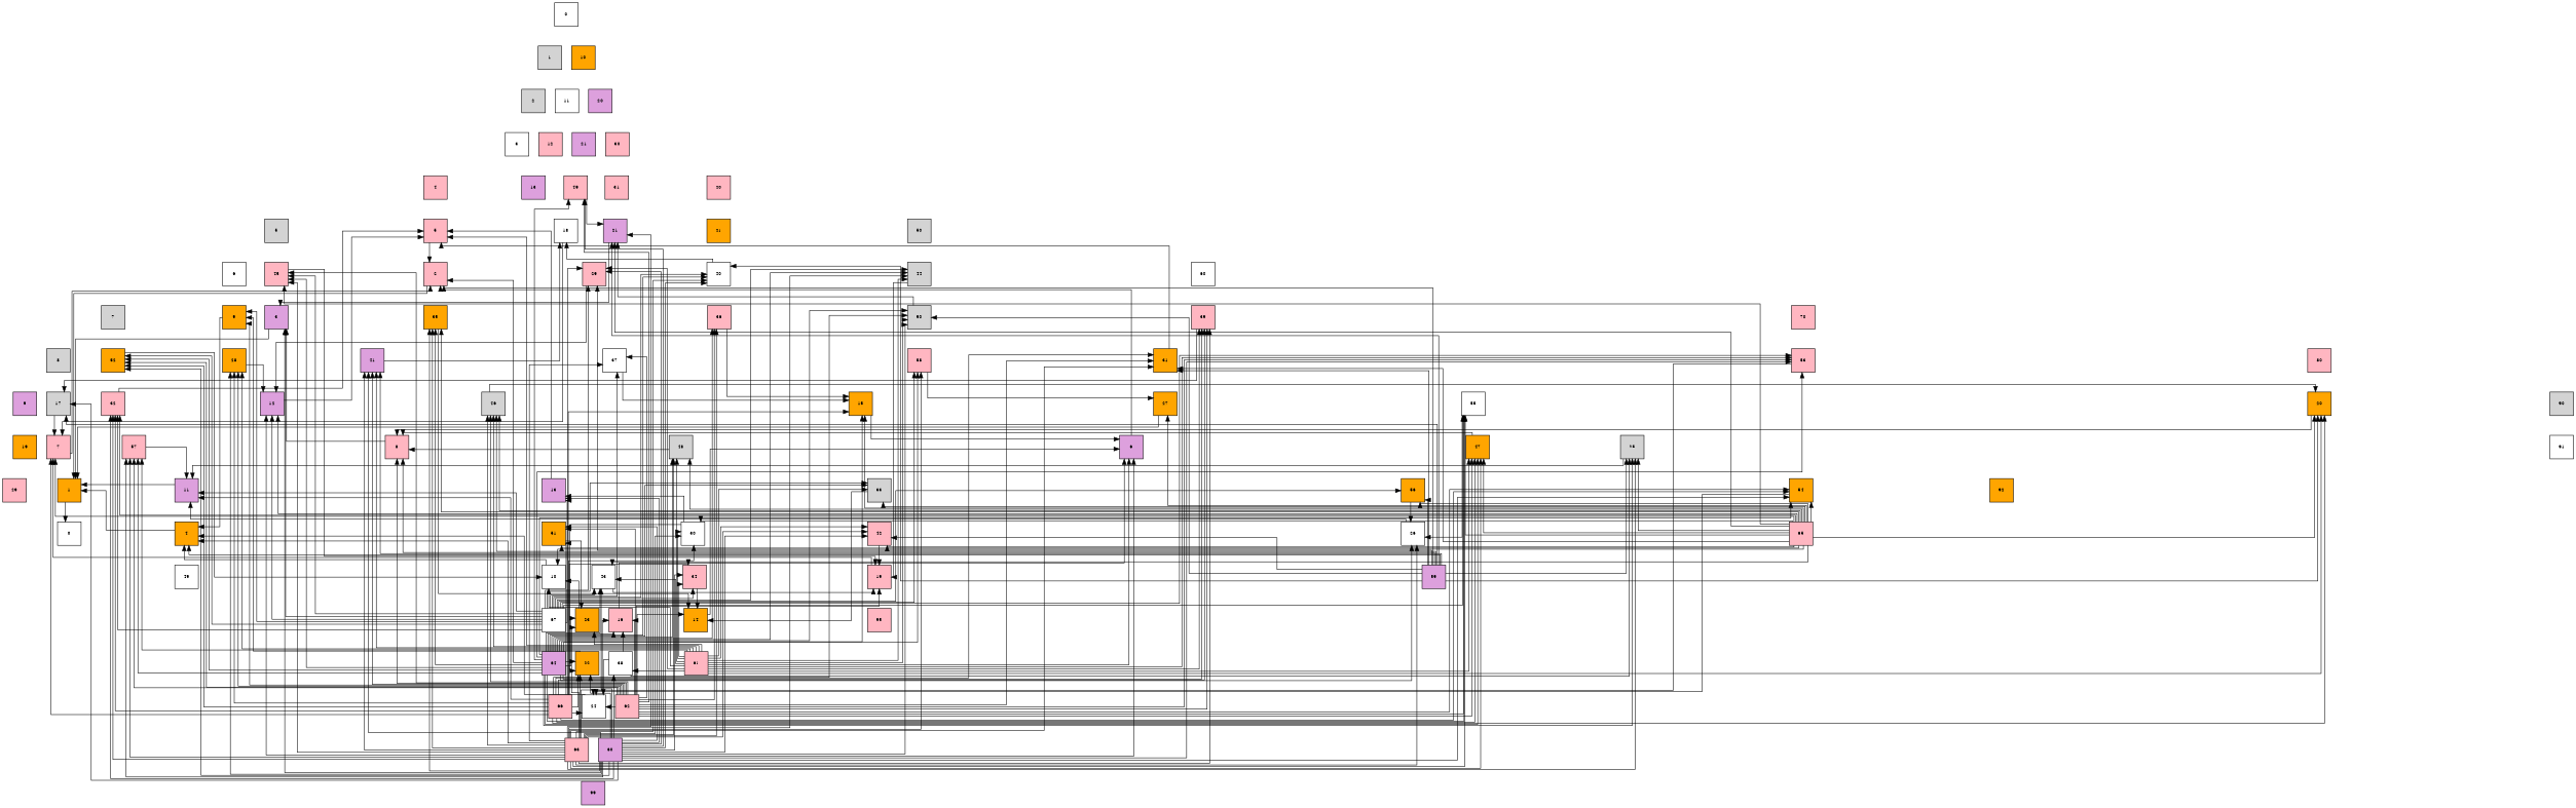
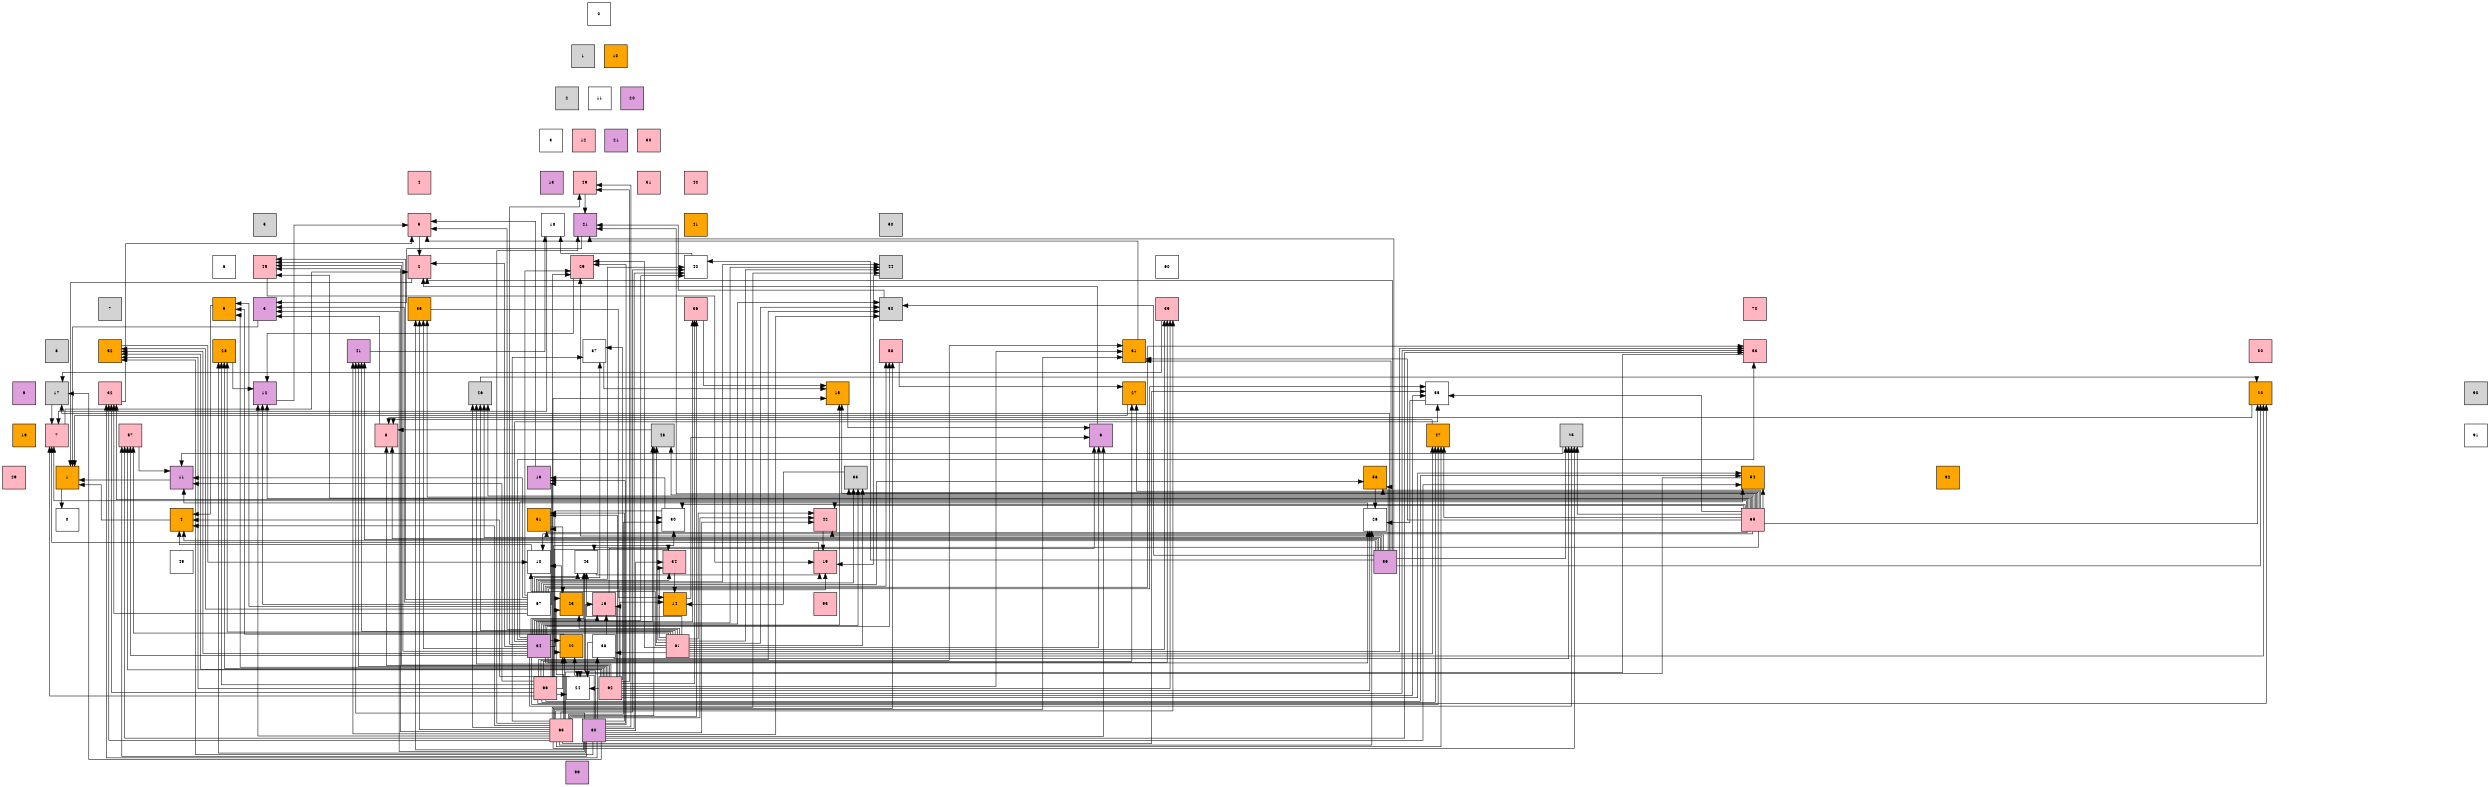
  digraph {
    rank=same
    rankdir=TB
    splines=ortho
    node [fillcolor=lightpink fixedsize=true fontsize=8 shape=square style=filled]
    edge [constraint=false style=vis]
    n1 [fillcolor=white label=0 width=0.6]
    n2 [fillcolor=lightgrey label=1 width=0.6]
    n3 [fillcolor=orange label=10 width=0.6]
    n4 [fillcolor=lightgrey label=2 width=0.6]
    n5 [fillcolor=white label=11 width=0.6]
    n6 [fillcolor=plum label=20 width=0.6]
    n7 [fillcolor=white label=3 width=0.6]
    n8 [label=12 width=0.6]
    n9 [fillcolor=plum label=21 width=0.6]
    n10 [label=4 width=0.6]
    n11 [fillcolor=plum label=13 width=0.6]
    n12 [label=49 width=0.6]
    n13 [fillcolor=lightgrey label=5 width=0.6]
    n14 [label=5 width=0.6]
    n15 [fillcolor=white label=18 width=0.6]
    n16 [fillcolor=white label=6 width=0.6]
    n17 [label=45 width=0.6]
    n18 [label=2 width=0.6]
    n19 [fillcolor=lightgrey label=7 width=0.6]
    n20 [fillcolor=orange label=9 width=0.6]
    n21 [fillcolor=plum label=3 width=0.6]
    n22 [label=19 width=0.6]
    n23 [fillcolor=lightgrey label=8 width=0.6]
    n24 [fillcolor=orange label=52 width=0.6]
    n25 [fillcolor=orange label=28 width=0.6]
    n26 [fillcolor=orange label=4 width=0.6]
    n27 [fillcolor=plum label=9 width=0.6]
    n28 [fillcolor=lightgrey label=17 width=0.6]
    n29 [label=32 width=0.6]
    n30 [fillcolor=white label=10 width=0.6]
    n31 [fillcolor=orange label=19 width=0.6]
    n32 [label=7 width=0.6]
    n33 [label=29 width=0.6]
    n34 [label=30 width=0.6]
    n35 [label=31 width=0.6]
    n36 [fillcolor=plum label=21 width=0.6]
    n37 [label=29 width=0.6]
    n38 [fillcolor=orange label=35 width=0.6]
    n39 [fillcolor=orange label=1 width=0.6]
    n40 [fillcolor=plum label=41 width=0.6]
    n41 [fillcolor=orange label=14 width=0.6]
    n42 [label=95 width=0.6]
    n43 [fillcolor=plum label=12 width=0.6]
    n44 [fillcolor=white label=49 width=0.6]
    n45 [label=57 width=0.6]
    n46 [fillcolor=white label=67 width=0.6]
    n47 [fillcolor=orange label=23 width=0.6]
    n48 [fillcolor=white label=0 width=0.6]
    n49 [label=40 width=0.6]
    n50 [fillcolor=orange label=41 width=0.6]
    n51 [fillcolor=white label=40 width=0.6]
    n52 [label=36 width=0.6]
    n53 [fillcolor=white label=37 width=0.6]
    n54 [fillcolor=lightgrey label=46 width=0.6]
    n55 [label=8 width=0.6]
    n56 [fillcolor=plum label=11 width=0.6]
    n57 [fillcolor=lightgrey label=50 width=0.6]
    n58 [fillcolor=lightgrey label=44 width=0.6]
    n59 [fillcolor=lightgrey label=50 width=0.6]
    n60 [label=58 width=0.6]
    n61 [fillcolor=orange label=15 width=0.6]
    n62 [fillcolor=plum label=6 width=0.6]
    n63 [fillcolor=white label=38 width=0.6]
    n64 [label=61 width=0.6]
    n65 [fillcolor=lightgrey label=48 width=0.6]
    n66 [fillcolor=orange label=20 width=0.6]
    n67 [fillcolor=plum label=13 width=0.6]
    n68 [fillcolor=orange label=51 width=0.6]
    n69 [fillcolor=white label=60 width=0.6]
    n70 [label=39 width=0.6]
    n71 [fillcolor=orange label=31 width=0.6]
    n72 [fillcolor=orange label=27 width=0.6]
    n73 [fillcolor=lightgrey label=33 width=0.6]
    n74 [fillcolor=lightgrey label=25 width=0.6]
    n75 [fillcolor=white label=91 width=0.6]
    n76 [fillcolor=white label=30 width=0.6]
    n77 [fillcolor=white label=43 width=0.6]
    n78 [fillcolor=plum label=64 width=0.6]
    n79 [label=53 width=0.6]
    n80 [fillcolor=white label=55 width=0.6]
    n81 [fillcolor=orange label=56 width=0.6]
    n82 [label=34 width=0.6]
    n83 [label=70 width=0.6]
    n84 [fillcolor=orange label=47 width=0.6]
    n85 [label=42 width=0.6]
    n86 [fillcolor=orange label=22 width=0.6]
    n87 [label=16 width=0.6]
    n88 [label=66 width=0.6]
    n89 [fillcolor=orange label=54 width=0.6]
    n90 [fillcolor=white label=26 width=0.6]
    n91 [fillcolor=white label=24 width=0.6]
    n92 [label=80 width=0.6]
    n93 [label=63 width=0.6]
    n94 [fillcolor=orange label=92 width=0.6]
    n95 [label=65 width=0.6]
    n96 [fillcolor=plum label=59 width=0.6]
    n97 [fillcolor=lightgrey label=90 width=0.6]
    n98 [fillcolor=plum label=60 width=0.6]
    n99 [label=62 width=0.6]
    n100 [fillcolor=plum label=99 width=0.6]
    n1 -> n2 [constraint=true style=invis]
    n1 -> n3 [constraint=true style=invis]
    n2 -> n4 [constraint=true style=invis]
    n2 -> n5 [constraint=true style=invis]
    n3 -> n5 [constraint=true style=invis]
    n3 -> n6 [constraint=true style=invis]
    n4 -> n7 [constraint=true style=invis]
    n4 -> n8 [constraint=true style=invis]
    n5 -> n8 [constraint=true style=invis]
    n5 -> n9 [constraint=true style=invis]
    n6 -> n9 [constraint=true style=invis]
    n6 -> n34 [constraint=true style=invis]
    n7 -> n10 [constraint=true style=invis]
    n7 -> n11 [constraint=true style=invis]
    n8 -> n11 [constraint=true style=invis]
    n8 -> n12 [constraint=true style=invis]
    n9 -> n12 [constraint=true style=invis]
    n9 -> n35 [constraint=true style=invis]
    n10 -> n13 [constraint=true style=invis]
    n10 -> n14 [constraint=true style=invis]
    n11 -> n14 [constraint=true style=invis]
    n11 -> n15 [constraint=true style=invis]
    n12 -> n15 [constraint=true style=invis]
    n12 -> n36
    n12 -> n36 [constraint=true style=invis]
    n13 -> n16 [constraint=true style=invis]
    n13 -> n17 [constraint=true style=invis]
    n14 -> n17 [constraint=true style=invis]
    n14 -> n18
    n14 -> n18 [constraint=true style=invis]
    n15 -> n18 [constraint=true style=invis]
    n15 -> n32
    n15 -> n37 [constraint=true style=invis]
    n16 -> n19 [constraint=true style=invis]
    n16 -> n20 [constraint=true style=invis]
    n17 -> n20 [constraint=true style=invis]
    n17 -> n21 [constraint=true style=invis]
    n17 -> n22
    n18 -> n21 [constraint=true style=invis]
    n18 -> n38 [constraint=true style=invis]
    n18 -> n39
    n19 -> n23 [constraint=true style=invis]
    n19 -> n24 [constraint=true style=invis]
    n20 -> n24 [constraint=true style=invis]
    n20 -> n25 [constraint=true style=invis]
    n20 -> n26
    n21 -> n25 [constraint=true style=invis]
    n21 -> n39
    n21 -> n40 [constraint=true style=invis]
    n22 -> n32
    n22 -> n41 [constraint=true style=invis]
    n22 -> n42 [constraint=true style=invis]
    n23 -> n27 [constraint=true style=invis]
    n23 -> n28 [constraint=true style=invis]
    n24 -> n28 [constraint=true style=invis]
    n24 -> n29 [constraint=true style=invis]
    n24 -> n30
    n25 -> n29 [constraint=true style=invis]
    n25 -> n43
    n25 -> n43 [constraint=true style=invis]
    n26 -> n30 [constraint=true style=invis]
    n26 -> n39
    n26 -> n44 [constraint=true style=invis]
    n27 -> n31 [constraint=true style=invis]
    n28 -> n31 [constraint=true style=invis]
    n28 -> n32
    n28 -> n32 [constraint=true style=invis]
    n29 -> n14
    n29 -> n32 [constraint=true style=invis]
    n29 -> n45 [constraint=true style=invis]
    n30 -> n26
    n30 -> n46 [constraint=true style=invis]
    n30 -> n47 [constraint=true style=invis]
    n31 -> n33 [constraint=true style=invis]
    n32 -> n18
    n32 -> n33 [constraint=true style=invis]
    n32 -> n39 [constraint=true style=invis]
    n33 -> n48 [constraint=true style=invis]
    n34 -> n35 [constraint=true style=invis]
    n34 -> n49 [constraint=true style=invis]
    n35 -> n36 [constraint=true style=invis]
    n35 -> n50 [constraint=true style=invis]
    n36 -> n21
    n36 -> n37 [constraint=true style=invis]
    n36 -> n51 [constraint=true style=invis]
    n37 -> n38 [constraint=true style=invis]
    n37 -> n43
    n37 -> n52 [constraint=true style=invis]
    n38 -> n40 [constraint=true style=invis]
    n38 -> n41
    n38 -> n53 [constraint=true style=invis]
    n39 -> n26 [constraint=true style=invis]
    n39 -> n48
    n39 -> n48 [constraint=true style=invis]
    n40 -> n15
    n40 -> n43 [constraint=true style=invis]
    n40 -> n54 [constraint=true style=invis]
    n41 -> n62
    n41 -> n63 [constraint=true style=invis]
    n41 -> n64 [constraint=true style=invis]
    n42 -> n64 [constraint=true style=invis]
    n43 -> n14
    n43 -> n45 [constraint=true style=invis]
    n43 -> n55 [constraint=true style=invis]
    n44 -> n46 [constraint=true style=invis]
    n45 -> n39 [constraint=true style=invis]
    n45 -> n56
    n45 -> n56 [constraint=true style=invis]
    n46 -> n17
    n46 -> n20
    n46 -> n21
    n46 -> n24
    n46 -> n29
    n46 -> n37
    n46 -> n43
    n46 -> n51
    n46 -> n53
    n46 -> n56
    n46 -> n58
    n46 -> n60
    n46 -> n67
    n46 -> n73
    n46 -> n77
    n46 -> n78 [constraint=true style=invis]
    n46 -> n79
    n46 -> n80
    n46 -> n81
    n46 -> n82
    n47 -> n30
    n47 -> n78 [constraint=true style=invis]
    n47 -> n86 [constraint=true style=invis]
    n48 -> n44 [constraint=true style=invis]
    n49 -> n50 [constraint=true style=invis]
    n49 -> n57 [constraint=true style=invis]
    n50 -> n51 [constraint=true style=invis]
    n50 -> n58 [constraint=true style=invis]
    n51 -> n15
    n51 -> n52 [constraint=true style=invis]
    n51 -> n59 [constraint=true style=invis]
    n52 -> n53 [constraint=true style=invis]
    n52 -> n60 [constraint=true style=invis]
    n52 -> n61
    n53 -> n54 [constraint=true style=invis]
    n53 -> n61
    n53 -> n61 [constraint=true style=invis]
    n54 -> n55 [constraint=true style=invis]
    n54 -> n65 [constraint=true style=invis]
    n54 -> n66
    n55 -> n21
    n55 -> n56 [constraint=true style=invis]
    n55 -> n67 [constraint=true style=invis]
    n56 -> n26 [constraint=true style=invis]
    n56 -> n39
    n56 -> n68 [constraint=true style=invis]
    n57 -> n58 [constraint=true style=invis]
    n57 -> n69 [constraint=true style=invis]
    n58 -> n22
    n58 -> n59 [constraint=true style=invis]
    n58 -> n70 [constraint=true style=invis]
    n59 -> n36
    n59 -> n60 [constraint=true style=invis]
    n59 -> n71 [constraint=true style=invis]
    n60 -> n61 [constraint=true style=invis]
    n60 -> n72
    n60 -> n72 [constraint=true style=invis]
    n61 -> n62
    n61 -> n62 [constraint=true style=invis]
    n61 -> n65 [constraint=true style=invis]
    n62 -> n18
    n62 -> n73 [constraint=true style=invis]
    n62 -> n81 [constraint=true style=invis]
    n63 -> n74
    n63 -> n87
    n63 -> n91
    n63 -> n91 [constraint=true style=invis]
    n63 -> n99 [constraint=true style=invis]
    n64 -> n14
    n64 -> n25
    n64 -> n30
    n64 -> n37
    n64 -> n40
    n64 -> n45
    n64 -> n47
    n64 -> n54
    n64 -> n58
    n64 -> n59
    n64 -> n62
    n64 -> n63
    n64 -> n65
    n64 -> n66
    n64 -> n70
    n64 -> n73
    n64 -> n76
    n64 -> n77
    n64 -> n79
    n64 -> n82
    n64 -> n84
    n64 -> n85
    n64 -> n99 [constraint=true style=invis]
    n65 -> n55
    n65 -> n67 [constraint=true style=invis]
    n65 -> n73 [constraint=true style=invis]
    n66 -> n55
    n66 -> n74 [constraint=true style=invis]
    n66 -> n75 [constraint=true style=invis]
    n67 -> n14
    n67 -> n68 [constraint=true style=invis]
    n67 -> n76 [constraint=true style=invis]
    n68 -> n30 [constraint=true style=invis]
    n68 -> n47
    n68 -> n77 [constraint=true style=invis]
    n69 -> n70 [constraint=true style=invis]
    n69 -> n83 [constraint=true style=invis]
    n70 -> n28
    n70 -> n71 [constraint=true style=invis]
    n70 -> n79 [constraint=true style=invis]
    n71 -> n14
    n71 -> n72 [constraint=true style=invis]
    n71 -> n80 [constraint=true style=invis]
    n72 -> n39
    n72 -> n62 [constraint=true style=invis]
    n72 -> n84 [constraint=true style=invis]
    n73 -> n41
    n73 -> n76 [constraint=true style=invis]
    n73 -> n85 [constraint=true style=invis]
    n74 -> n56
    n74 -> n89 [constraint=true style=invis]
    n74 -> n94 [constraint=true style=invis]
    n75 -> n94 [constraint=true style=invis]
    n76 -> n67
    n76 -> n77 [constraint=true style=invis]
    n76 -> n82 [constraint=true style=invis]
    n76 -> n86
    n77 -> n22
    n77 -> n47 [constraint=true style=invis]
    n77 -> n87 [constraint=true style=invis]
    n78 -> n12
    n78 -> n17
    n78 -> n18
    n78 -> n24
    n78 -> n38
    n78 -> n45
    n78 -> n47
    n78 -> n51
    n78 -> n52
    n78 -> n58
    n78 -> n59
    n78 -> n60
    n78 -> n61
    n78 -> n65
    n78 -> n70
    n78 -> n73
    n78 -> n74
    n78 -> n77
    n78 -> n79
    n78 -> n80
    n78 -> n84
    n78 -> n86
    n78 -> n87
    n78 -> n88 [constraint=true style=invis]
    n78 -> n89
    n78 -> n90
    n79 -> n66 [constraint=true style=invis]
    n79 -> n80 [constraint=true style=invis]
    n79 -> n91
    n80 -> n74 [constraint=true style=invis]
    n80 -> n84 [constraint=true style=invis]
    n80 -> n90
    n81 -> n85 [constraint=true style=invis]
    n81 -> n90
    n81 -> n90 [constraint=true style=invis]
    n82 -> n41
    n82 -> n41 [constraint=true style=invis]
    n82 -> n87 [constraint=true style=invis]
    n83 -> n79 [constraint=true style=invis]
    n83 -> n92 [constraint=true style=invis]
    n84 -> n55
    n84 -> n81 [constraint=true style=invis]
    n84 -> n89 [constraint=true style=invis]
    n85 -> n22
    n85 -> n22 [constraint=true style=invis]
    n85 -> n82 [constraint=true style=invis]
    n86 -> n20
    n86 -> n88 [constraint=true style=invis]
    n86 -> n91 [constraint=true style=invis]
    n87 -> n62
    n87 -> n63 [constraint=true style=invis]
    n87 -> n86 [constraint=true style=invis]
    n88 -> n24
    n88 -> n25
    n88 -> n29
    n88 -> n32
    n88 -> n37
    n88 -> n56
    n88 -> n59
    n88 -> n61
    n88 -> n66
    n88 -> n68
    n88 -> n71
-   n88 -> n70
+   n88 -> n72
    n88 -> n76
    n88 -> n82
    n88 -> n84
    n88 -> n86
    n88 -> n89
    n88 -> n91
    n88 -> n93 [constraint=true style=invis]
    n89 -> n90 [constraint=true style=invis]
    n89 -> n91
    n89 -> n95 [constraint=true style=invis]
    n90 -> n22 [constraint=true style=invis]
    n90 -> n56
    n90 -> n96 [constraint=true style=invis]
    n91 -> n26
    n91 -> n93 [constraint=true style=invis]
    n91 -> n98 [constraint=true style=invis]
    n92 -> n66 [constraint=true style=invis]
    n92 -> n97 [constraint=true style=invis]
    n93 -> n17
    n93 -> n26
    n93 -> n29
    n93 -> n36
    n93 -> n38
    n93 -> n40
    n93 -> n43
    n93 -> n45
    n93 -> n47
    n93 -> n51
    n93 -> n52
    n93 -> n53
    n93 -> n54
    n93 -> n58
    n93 -> n60
    n93 -> n65
    n93 -> n70
    n93 -> n71
    n93 -> n74
    n93 -> n76
    n93 -> n80
    n93 -> n84
    n93 -> n85
    n93 -> n86
    n93 -> n87
    n93 -> n90
    n93 -> n100 [constraint=true style=invis]
    n94 -> n95 [constraint=true style=invis]
    n95 -> n17
    n95 -> n29
    n95 -> n30
    n95 -> n32
    n95 -> n36
    n95 -> n38
    n95 -> n43
    n95 -> n54
    n95 -> n61
    n95 -> n65
    n95 -> n66
    n95 -> n68
    n95 -> n71
    n95 -> n72
    n95 -> n73
    n95 -> n74
    n95 -> n76
    n95 -> n77
    n95 -> n80
    n95 -> n81
    n95 -> n84
    n95 -> n85
    n95 -> n89
    n95 -> n96 [constraint=true style=invis]
    n96 -> n18
    n96 -> n26
    n96 -> n28
    n96 -> n36
    n96 -> n37
    n96 -> n40
    n96 -> n42 [constraint=true style=invis]
    n96 -> n51
    n96 -> n54
    n96 -> n55
    n96 -> n59
    n96 -> n66
    n96 -> n71
    n96 -> n74
    n96 -> n81
    n96 -> n85
    n97 -> n75 [constraint=true style=invis]
    n98 -> n12
    n98 -> n21
    n98 -> n24
    n98 -> n25
    n98 -> n28
    n98 -> n29
    n98 -> n37
    n98 -> n38
    n98 -> n40
    n98 -> n45
    n98 -> n51
    n98 -> n59
    n98 -> n62
    n98 -> n63
    n98 -> n67
    n98 -> n68
    n98 -> n77
    n98 -> n79
    n98 -> n82
    n98 -> n85
    n98 -> n86
    n98 -> n89
    n98 -> n100 [constraint=true style=invis]
    n99 -> n12
    n99 -> n17
    n99 -> n20
    n99 -> n22
    n99 -> n24
    n99 -> n25
    n99 -> n40
    n99 -> n41
    n99 -> n45
    n99 -> n52
    n99 -> n53
    n99 -> n54
    n99 -> n55
    n99 -> n68
    n99 -> n70
    n99 -> n71
    n99 -> n79
    n99 -> n80
    n99 -> n87
    n99 -> n89
-   n99 -> n84
+   n99 -> n90
    n99 -> n91
    n99 -> n98 [constraint=true style=invis]
  }
